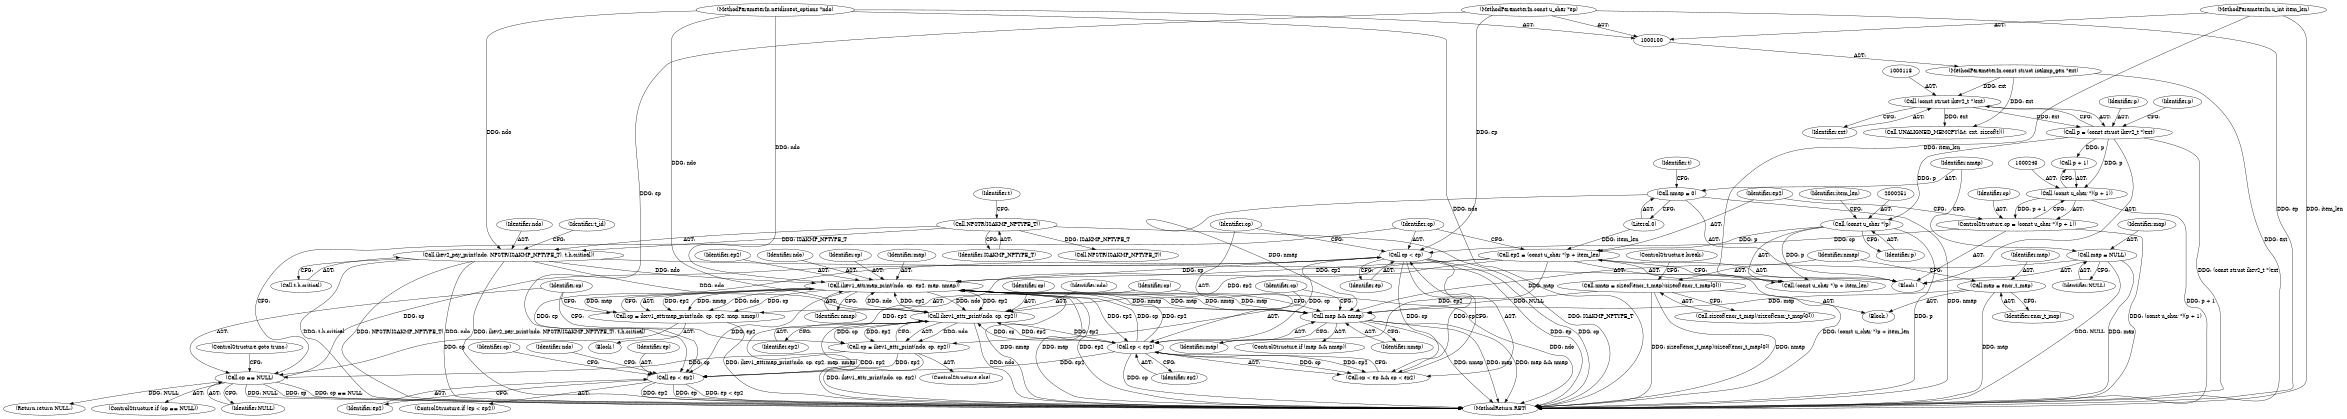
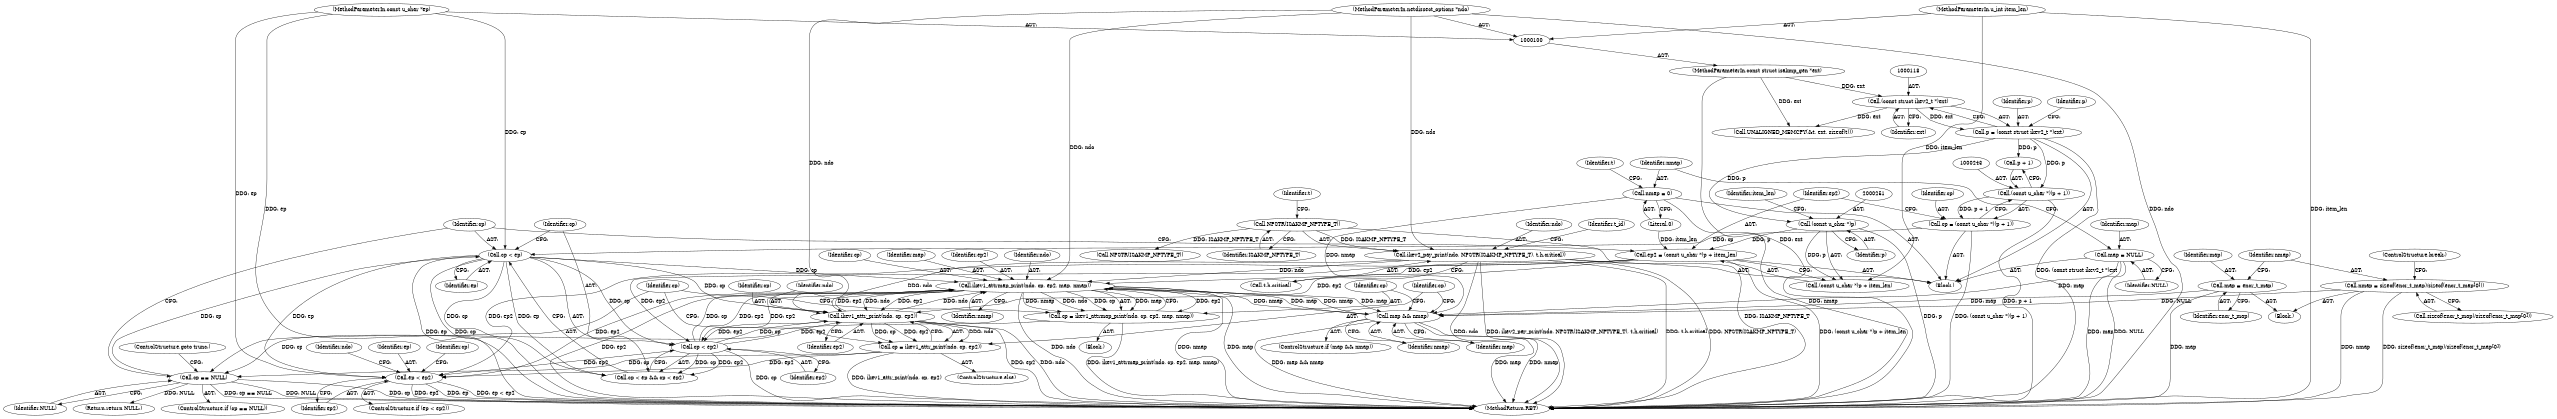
  digraph {
    n1 [label="(Call,ep < ep2)"]
    n2 [label="(Identifier,ep2)"]
    n3 [label="(MethodReturn,RET)"]
    n4 [label="(ControlStructure,if (ep < ep2))"]
    n5 [label="(Call,cp < ep)"]
    n6 [label="(Call,ikev1_attrmap_print(ndo, cp, ep2, map, nmap))"]
    n7 [label="(Call,ikev1_attr_print(ndo, cp, ep2))"]
    n8 [label="(Call,cp < ep2)"]
    n9 [label="(Identifier,ep)"]
    n10 [label="(Call,cp < ep && cp < ep2)"]
    n11 [label="(Call,cp = ikev1_attrmap_print(ndo, cp, ep2, map, nmap))"]
    n12 [label="(Call,map && nmap)"]
    n13 [label="(Identifier,nmap)"]
    n14 [label="(Call,cp = ikev1_attr_print(ndo, cp, ep2))"]
    n15 [label="(Identifier,ep2)"]
    n16 [label="(Identifier,ep2)"]
    n17 [label="(Call,cp == NULL)"]
    n18 [label="(Return,return NULL;)"]
    n19 [label="(ControlStructure,if (cp == NULL))"]
    n20 [label="(Identifier,NULL)"]
    n21 [label="(Block,)"]
    n22 [label="(Identifier,map)"]
    n23 [label="(ControlStructure,if (map && nmap))"]
    n24 [label="(Identifier,nmap)"]
    n25 [label="(Call,ikev2_pay_print(ndo, NPSTR(ISAKMP_NPTYPE_T), t.h.critical))"]
    n26 [label="(Call,t.h.critical)"]
    n27 [label="(Block,)"]
    n28 [label="(MethodParameterIn,netdissect_options *ndo)"]
    1000100
    n30 [label="(MethodParameterIn,const struct isakmp_gen *ext)"]
    n31 [label="(Call,NPSTR(ISAKMP_NPTYPE_T))"]
    n32 [label="(Call,NPSTR(ISAKMP_NPTYPE_T))"]
    n33 [label="(Identifier,ISAKMP_NPTYPE_T)"]
    n34 [label="(ControlStructure,else)"]
    n35 [label="(Call,ep2 = (const u_char *)p + item_len)"]
    n36 [label="(Call,(const u_char *)p + item_len)"]
    n37 [label="(Call,(const u_char *)p)"]
    n38 [label="(Identifier,p)"]
    n39 [label="(Call,p = (const struct ikev2_t *)ext)"]
    n40 [label="(Call,(const struct ikev2_t *)ext)"]
    n41 [label="(Call,(const u_char *)(p + 1))"]
    n42 [label="(Call,p + 1)"]
    n43 [label="(Call,UNALIGNED_MEMCPY(&t, ext, sizeof(t)))"]
    n44 [label="(Identifier,ext)"]
-   n45 [label="(ControlStructure,cp = (const u_char *)(p + 1))"]
+   n45 [label="(Call,cp = (const u_char *)(p + 1))"]
    n46 [label="(MethodParameterIn,u_int item_len)"]
    n47 [label="(Call,map = NULL)"]
    n48 [label="(Identifier,NULL)"]
    n49 [label="(Call,map = encr_t_map)"]
    n50 [label="(Block,)"]
    n51 [label="(Identifier,encr_t_map)"]
    n52 [label="(Call,nmap = 0)"]
    n53 [label="(Literal,0)"]
    n54 [label="(Call,nmap = sizeof(encr_t_map)/sizeof(encr_t_map[0]))"]
    n55 [label="(Call,sizeof(encr_t_map)/sizeof(encr_t_map[0]))"]
    n56 [label="(MethodParameterIn,const u_char *ep)"]
    n57 [label="(Identifier,cp)"]
    n58 [label="(Identifier,ep2)"]
    n59 [label="(Identifier,ep)"]
    n60 [label="(Identifier,ndo)"]
    n61 [label="(Identifier,map)"]
    n62 [label="(Identifier,p)"]
    n63 [label="(Identifier,cp)"]
    n64 [label="(Identifier,map)"]
    n65 [label="(ControlStructure,goto trunc;)"]
    n66 [label="(Identifier,cp)"]
    n67 [label="(Identifier,ep2)"]
    n68 [label="(Identifier,cp)"]
    n69 [label="(Identifier,cp)"]
    n70 [label="(Identifier,cp)"]
    n71 [label="(Identifier,p)"]
    n72 [label="(Identifier,cp)"]
    n73 [label="(Identifier,ndo)"]
    n74 [label="(Identifier,ndo)"]
    n75 [label="(Identifier,nmap)"]
    n76 [label="(Identifier,cp)"]
    n77 [label="(Identifier,item_len)"]
    n78 [label="(Identifier,map)"]
    n79 [label="(Identifier,ndo)"]
    n80 [label="(Identifier,t)"]
    n81 [label="(Identifier,cp)"]
    n82 [label="(Identifier,t_id)"]
    n83 [label="(Identifier,nmap)"]
    n84 [label="(Identifier,t)"]
    n85 [label="(ControlStructure,break;)"]
    n86 [label=2000251]
    1000118
    1000243
    n1 -> n2 [label="CFG: "]
    n1 -> n3 [label="DDG: ep2"]
    n1 -> n3 [label="DDG: ep"]
    n1 -> n3 [label="DDG: ep < ep2"]
    n1 -> n4 [label="AST: "]
    n2 -> n1 [label="AST: "]
    n5 -> n1 [label="DDG: ep"]
    n5 -> n3 [label="DDG: ep"]
    n5 -> n3 [label="DDG: cp"]
    n5 -> n6 [label="DDG: cp"]
+   n5 -> n7 [label="DDG: cp"]
    n5 -> n8 [label="DDG: cp"]
    n5 -> n9 [label="CFG: "]
    n5 -> n10 [label="AST: "]
    n5 -> n10 [label="DDG: cp"]
    n5 -> n10 [label="DDG: ep"]
    n6 -> n1 [label="DDG: ep2"]
    n6 -> n3 [label="DDG: nmap"]
    n6 -> n3 [label="DDG: map"]
    n6 -> n3 [label="DDG: ep2"]
    n6 -> n3 [label="DDG: ndo"]
    n6 -> n7 [label="DDG: ndo"]
    n6 -> n7 [label="DDG: ep2"]
    n6 -> n8 [label="DDG: ep2"]
    n6 -> n11 [label="AST: "]
    n6 -> n11 [label="DDG: ep2"]
    n6 -> n11 [label="DDG: nmap"]
    n6 -> n11 [label="DDG: ndo"]
    n6 -> n11 [label="DDG: cp"]
    n6 -> n11 [label="DDG: map"]
    n6 -> n12 [label="DDG: map"]
    n6 -> n12 [label="DDG: nmap"]
    n6 -> n13 [label="CFG: "]
    n7 -> n3 [label="DDG: ep2"]
    n7 -> n3 [label="DDG: ndo"]
    n7 -> n6 [label="DDG: ndo"]
    n7 -> n6 [label="DDG: ep2"]
    n7 -> n8 [label="DDG: ep2"]
    n7 -> n14 [label="AST: "]
    n7 -> n14 [label="DDG: ndo"]
    n7 -> n14 [label="DDG: cp"]
    n7 -> n14 [label="DDG: ep2"]
    n7 -> n15 [label="CFG: "]
    n8 -> n1 [label="DDG: ep2"]
    n8 -> n3 [label="DDG: cp"]
    n8 -> n6 [label="DDG: cp"]
    n8 -> n6 [label="DDG: ep2"]
    n8 -> n7 [label="DDG: cp"]
    n8 -> n7 [label="DDG: ep2"]
    n8 -> n10 [label="AST: "]
    n8 -> n10 [label="DDG: cp"]
    n8 -> n10 [label="DDG: ep2"]
    n8 -> n16 [label="CFG: "]
    n9 -> n5 [label="AST: "]
    n10 -> n5 [label="CFG: "]
    n10 -> n8 [label="CFG: "]
    n11 -> n3 [label="DDG: ikev1_attrmap_print(ndo, cp, ep2, map, nmap)"]
    n11 -> n6 [label="CFG: "]
    n11 -> n17 [label="DDG: cp"]
    n11 -> n21 [label="AST: "]
    n12 -> n3 [label="DDG: map"]
    n12 -> n3 [label="DDG: map && nmap"]
    n12 -> n3 [label="DDG: nmap"]
    n12 -> n6 [label="DDG: map"]
    n12 -> n6 [label="DDG: nmap"]
    n12 -> n22 [label="CFG: "]
    n12 -> n23 [label="AST: "]
    n12 -> n24 [label="CFG: "]
    n13 -> n6 [label="AST: "]
    n14 -> n1 [label="DDG: ep2"]
    n14 -> n3 [label="DDG: ikev1_attr_print(ndo, cp, ep2)"]
    n14 -> n7 [label="CFG: "]
    n14 -> n17 [label="DDG: cp"]
    n14 -> n34 [label="AST: "]
    n15 -> n7 [label="AST: "]
    n16 -> n8 [label="AST: "]
    n17 -> n3 [label="DDG: NULL"]
    n17 -> n3 [label="DDG: cp"]
    n17 -> n3 [label="DDG: cp == NULL"]
    n17 -> n5 [label="DDG: cp"]
    n17 -> n18 [label="DDG: NULL"]
    n17 -> n19 [label="AST: "]
    n17 -> n20 [label="CFG: "]
    n20 -> n17 [label="AST: "]
    n22 -> n12 [label="AST: "]
    n24 -> n12 [label="AST: "]
    n25 -> n3 [label="DDG: ndo"]
    n25 -> n3 [label="DDG: ikev2_pay_print(ndo, NPSTR(ISAKMP_NPTYPE_T), t.h.critical)"]
    n25 -> n3 [label="DDG: t.h.critical"]
    n25 -> n3 [label="DDG: NPSTR(ISAKMP_NPTYPE_T)"]
    n25 -> n6 [label="DDG: ndo"]
    n25 -> n7 [label="DDG: ndo"]
    n25 -> n26 [label="CFG: "]
    n25 -> n27 [label="AST: "]
    n26 -> n25 [label="AST: "]
    n28 -> n3 [label="DDG: ndo"]
    n28 -> n6 [label="DDG: ndo"]
    n28 -> n7 [label="DDG: ndo"]
    n28 -> n25 [label="DDG: ndo"]
    n28 -> 1000100 [label="AST: "]
    1000100 -> n30 [label="AST: "]
    n30 -> n3 [label="DDG: ext"]
    n30 -> n40 [label="DDG: ext"]
    n30 -> n43 [label="DDG: ext"]
    n31 -> n3 [label="DDG: ISAKMP_NPTYPE_T"]
    n31 -> n25 [label="AST: "]
    n31 -> n25 [label="DDG: ISAKMP_NPTYPE_T"]
    n31 -> n32 [label="DDG: ISAKMP_NPTYPE_T"]
    n31 -> n33 [label="CFG: "]
    n33 -> n31 [label="AST: "]
    n35 -> n1 [label="DDG: ep2"]
    n35 -> n3 [label="DDG: (const u_char *)p + item_len"]
    n35 -> n6 [label="DDG: ep2"]
    n35 -> n7 [label="DDG: ep2"]
    n35 -> n8 [label="DDG: ep2"]
    n35 -> n27 [label="AST: "]
    n35 -> n36 [label="CFG: "]
    n36 -> n35 [label="AST: "]
    n37 -> n3 [label="DDG: p"]
    n37 -> n35 [label="DDG: p"]
    n37 -> n36 [label="AST: "]
    n37 -> n36 [label="DDG: p"]
    n37 -> n38 [label="CFG: "]
    n38 -> n37 [label="AST: "]
    n39 -> n3 [label="DDG: (const struct ikev2_t *)ext"]
    n39 -> n27 [label="AST: "]
    n39 -> n37 [label="DDG: p"]
    n39 -> n40 [label="CFG: "]
    n39 -> n41 [label="DDG: p"]
    n39 -> n42 [label="DDG: p"]
    n40 -> n39 [label="AST: "]
    n40 -> n39 [label="DDG: ext"]
    n40 -> n43 [label="DDG: ext"]
    n40 -> n44 [label="CFG: "]
    n41 -> n3 [label="DDG: p + 1"]
    n41 -> n42 [label="CFG: "]
    n41 -> n45 [label="AST: "]
    n41 -> n45 [label="DDG: p + 1"]
    n42 -> n41 [label="AST: "]
    n44 -> n40 [label="AST: "]
    n45 -> n3 [label="DDG: (const u_char *)(p + 1)"]
    n45 -> n5 [label="DDG: cp"]
    n45 -> n27 [label="AST: "]
    n45 -> n41 [label="CFG: "]
    n46 -> n3 [label="DDG: item_len"]
    n46 -> 1000100 [label="AST: "]
    n46 -> n36 [label="DDG: item_len"]
    n47 -> n3 [label="DDG: map"]
    n47 -> n3 [label="DDG: NULL"]
    n47 -> n12 [label="DDG: map"]
    n47 -> n27 [label="AST: "]
    n47 -> n48 [label="CFG: "]
    n48 -> n47 [label="AST: "]
    n49 -> n3 [label="DDG: map"]
    n49 -> n12 [label="DDG: map"]
    n49 -> n50 [label="AST: "]
    n49 -> n51 [label="CFG: "]
    n51 -> n49 [label="AST: "]
    n52 -> n3 [label="DDG: nmap"]
    n52 -> n12 [label="DDG: nmap"]
    n52 -> n27 [label="AST: "]
    n52 -> n53 [label="CFG: "]
    n53 -> n35 [label="DDG: item_len"]
    n53 -> n52 [label="AST: "]
    n54 -> n3 [label="DDG: sizeof(encr_t_map)/sizeof(encr_t_map[0])"]
    n54 -> n3 [label="DDG: nmap"]
    n54 -> n12 [label="DDG: NULL"]
    n54 -> n50 [label="AST: "]
    n54 -> n55 [label="CFG: "]
    n55 -> n54 [label="AST: "]
    n56 -> n1 [label="DDG: ep"]
    n56 -> n3 [label="DDG: ep"]
    n56 -> n5 [label="DDG: ep"]
    n56 -> 1000100 [label="AST: "]
    n57 -> n5 [label="AST: "]
    n57 -> n17 [label="CFG: "]
    n57 -> n35 [label="CFG: "]
    n58 -> n6 [label="AST: "]
    n59 -> n1 [label="AST: "]
    n60 -> n6 [label="AST: "]
    n61 -> n49 [label="AST: "]
    n62 -> n39 [label="AST: "]
    n63 -> n45 [label="AST: "]
    n64 -> n47 [label="AST: "]
    n65 -> n17 [label="CFG: "]
    n66 -> n1 [label="CFG: "]
    n67 -> n35 [label="AST: "]
    n67 -> n45 [label="CFG: "]
    n68 -> n6 [label="AST: "]
    n69 -> n5 [label="CFG: "]
    n69 -> n8 [label="AST: "]
    n70 -> n11 [label="CFG: "]
    n70 -> n14 [label="CFG: "]
    n70 -> n17 [label="AST: "]
    n71 -> n39 [label="CFG: "]
    n72 -> n7 [label="AST: "]
    n73 -> n1 [label="CFG: "]
    n74 -> n25 [label="AST: "]
    n75 -> n47 [label="CFG: "]
    n75 -> n52 [label="AST: "]
    n76 -> n11 [label="AST: "]
    n76 -> n12 [label="CFG: "]
    n77 -> n37 [label="CFG: "]
    n78 -> n6 [label="AST: "]
    n79 -> n7 [label="AST: "]
    n80 -> n52 [label="CFG: "]
    n81 -> n12 [label="CFG: "]
    n81 -> n14 [label="AST: "]
    n82 -> n25 [label="CFG: "]
    n83 -> n49 [label="CFG: "]
    n83 -> n54 [label="AST: "]
    n84 -> n31 [label="CFG: "]
    n85 -> n54 [label="CFG: "]
    n86 -> n37 [label="AST: "]
    1000118 -> n40 [label="AST: "]
    1000243 -> n41 [label="AST: "]
  }
